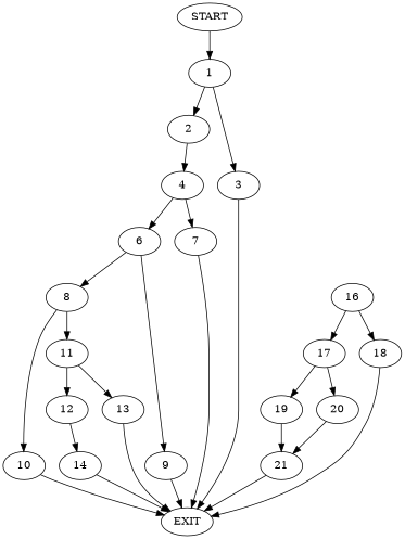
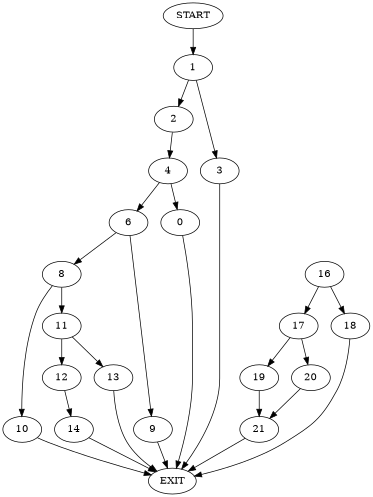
  digraph {
    n1 [label=START]
    1
    2
    3
    n5 [label=EXIT]
    4
    6
-   7
+   7 [label=0]
    8
    9
    10
    11
    12
    13
    14
    16
    17
    18
    19
    20
    21
    n1 -> 1
    1 -> 2
    1 -> 3
    2 -> 4
    3 -> n5
    4 -> 6
    4 -> 7
    6 -> 8
    6 -> 9
    7 -> n5
    8 -> 10
    8 -> 11
    9 -> n5
    10 -> n5
    11 -> 12
    11 -> 13
    12 -> 14
    13 -> n5
    14 -> n5
    16 -> 17
    16 -> 18
    17 -> 19
    17 -> 20
    18 -> n5
    19 -> 21
    20 -> 21
    21 -> n5
  }
